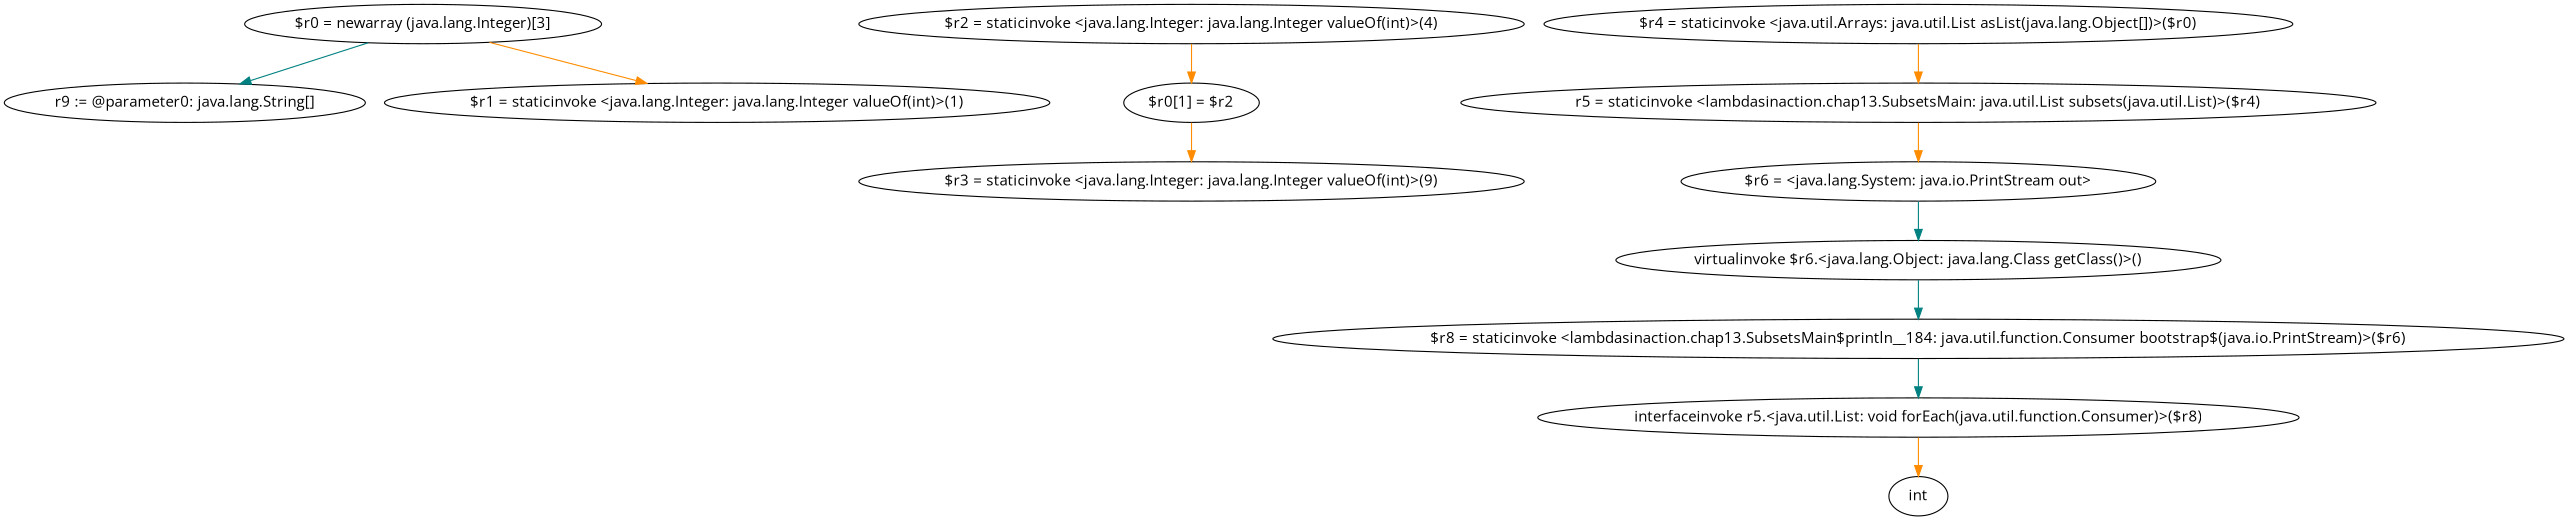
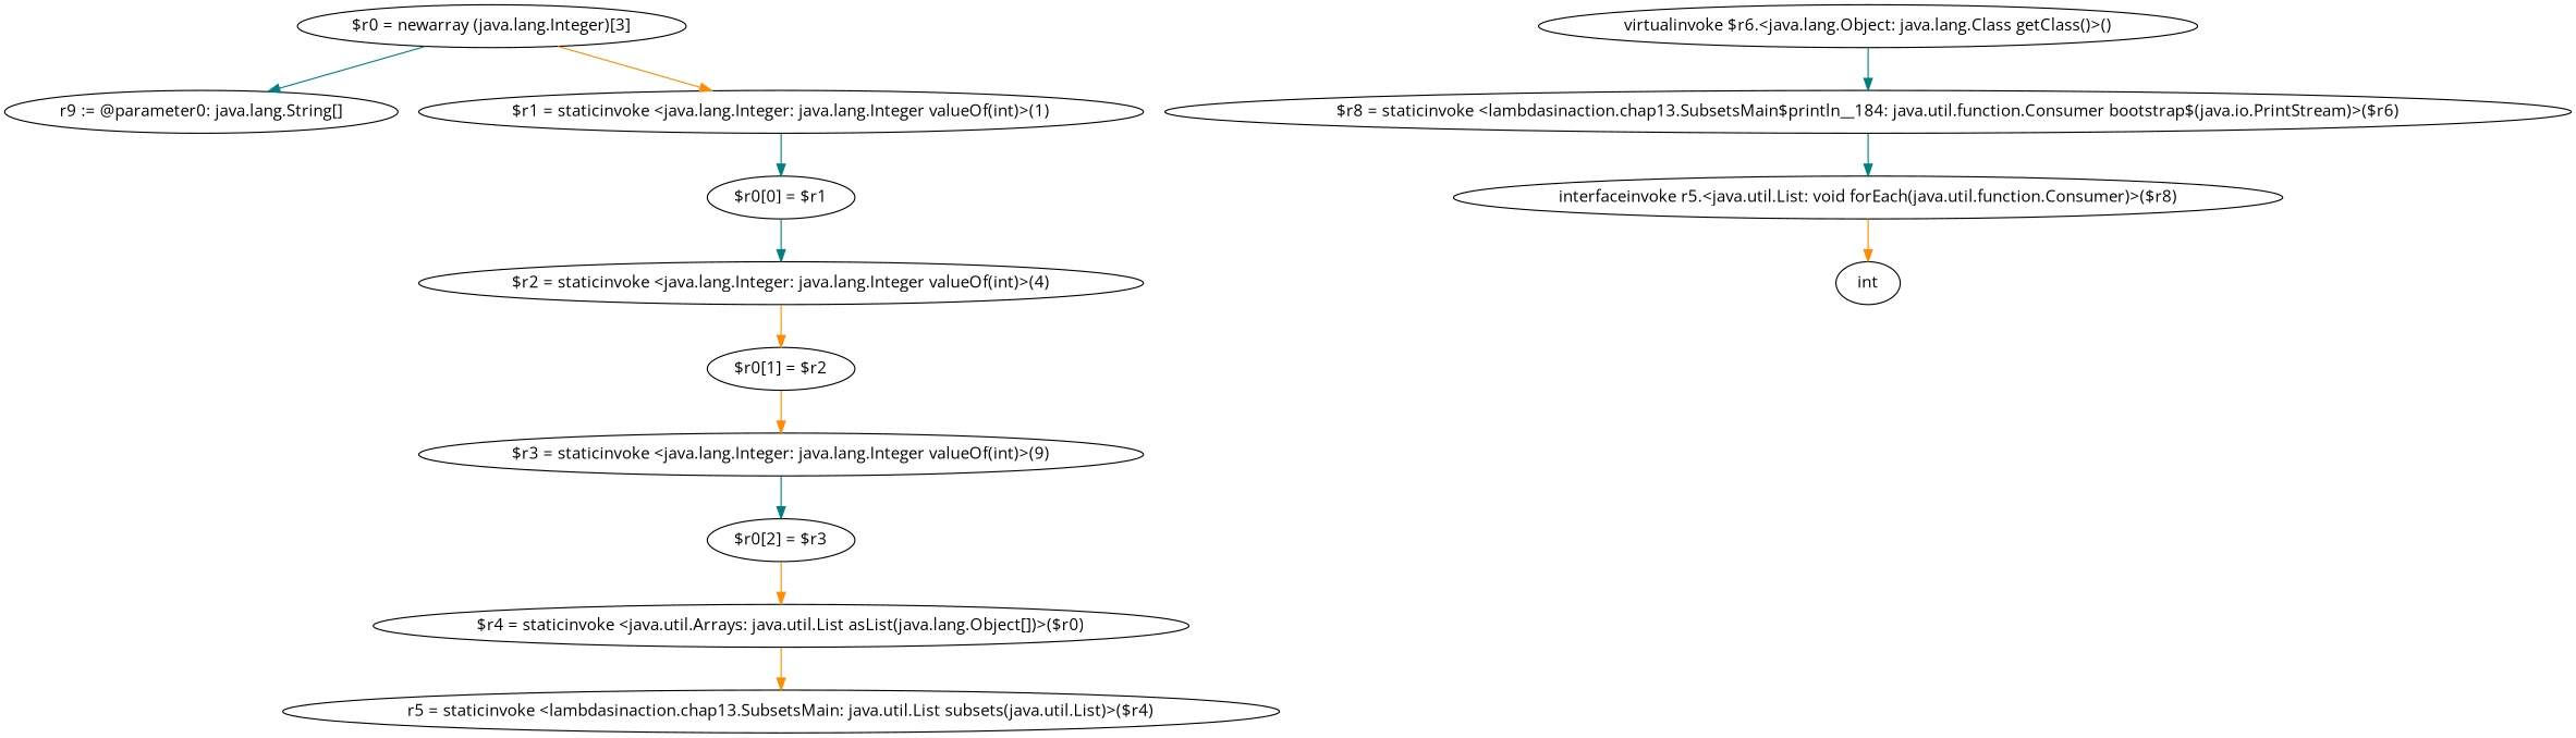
  digraph {
    fontname="Open Sans"
    node [fontname="Open Sans"]
    edge [color=teal fontname="Open Sans"]
    "$r0 = newarray (java.lang.Integer)[3]"
    "r9 := @parameter0: java.lang.String[]"
    "$r1 = staticinvoke <java.lang.Integer: java.lang.Integer valueOf(int)>(1)"
+   "$r0[0] = $r1"
    "$r2 = staticinvoke <java.lang.Integer: java.lang.Integer valueOf(int)>(4)"
    "$r0[1] = $r2"
    "$r3 = staticinvoke <java.lang.Integer: java.lang.Integer valueOf(int)>(9)"
+   "$r0[2] = $r3"
    "$r4 = staticinvoke <java.util.Arrays: java.util.List asList(java.lang.Object[])>($r0)"
    "r5 = staticinvoke <lambdasinaction.chap13.SubsetsMain: java.util.List subsets(java.util.List)>($r4)"
-   "$r6 = <java.lang.System: java.io.PrintStream out>"
    "virtualinvoke $r6.<java.lang.Object: java.lang.Class getClass()>()"
    "$r8 = staticinvoke <lambdasinaction.chap13.SubsetsMain$println__184: java.util.function.Consumer bootstrap$(java.io.PrintStream)>($r6)"
    "interfaceinvoke r5.<java.util.List: void forEach(java.util.function.Consumer)>($r8)"
    n15 [label=int]
    "$r0 = newarray (java.lang.Integer)[3]" -> "r9 := @parameter0: java.lang.String[]"
    "$r0 = newarray (java.lang.Integer)[3]" -> "$r1 = staticinvoke <java.lang.Integer: java.lang.Integer valueOf(int)>(1)" [color=darkorange]
+   "$r1 = staticinvoke <java.lang.Integer: java.lang.Integer valueOf(int)>(1)" -> "$r0[0] = $r1"
+   "$r0[0] = $r1" -> "$r2 = staticinvoke <java.lang.Integer: java.lang.Integer valueOf(int)>(4)"
    "$r2 = staticinvoke <java.lang.Integer: java.lang.Integer valueOf(int)>(4)" -> "$r0[1] = $r2" [color=darkorange]
    "$r0[1] = $r2" -> "$r3 = staticinvoke <java.lang.Integer: java.lang.Integer valueOf(int)>(9)" [color=darkorange]
+   "$r3 = staticinvoke <java.lang.Integer: java.lang.Integer valueOf(int)>(9)" -> "$r0[2] = $r3"
+   "$r0[2] = $r3" -> "$r4 = staticinvoke <java.util.Arrays: java.util.List asList(java.lang.Object[])>($r0)" [color=darkorange]
    "$r4 = staticinvoke <java.util.Arrays: java.util.List asList(java.lang.Object[])>($r0)" -> "r5 = staticinvoke <lambdasinaction.chap13.SubsetsMain: java.util.List subsets(java.util.List)>($r4)" [color=darkorange]
-   "r5 = staticinvoke <lambdasinaction.chap13.SubsetsMain: java.util.List subsets(java.util.List)>($r4)" -> "$r6 = <java.lang.System: java.io.PrintStream out>" [color=darkorange]
-   "$r6 = <java.lang.System: java.io.PrintStream out>" -> "virtualinvoke $r6.<java.lang.Object: java.lang.Class getClass()>()"
    "virtualinvoke $r6.<java.lang.Object: java.lang.Class getClass()>()" -> "$r8 = staticinvoke <lambdasinaction.chap13.SubsetsMain$println__184: java.util.function.Consumer bootstrap$(java.io.PrintStream)>($r6)"
    "$r8 = staticinvoke <lambdasinaction.chap13.SubsetsMain$println__184: java.util.function.Consumer bootstrap$(java.io.PrintStream)>($r6)" -> "interfaceinvoke r5.<java.util.List: void forEach(java.util.function.Consumer)>($r8)"
    "interfaceinvoke r5.<java.util.List: void forEach(java.util.function.Consumer)>($r8)" -> n15 [color=darkorange]
  }
